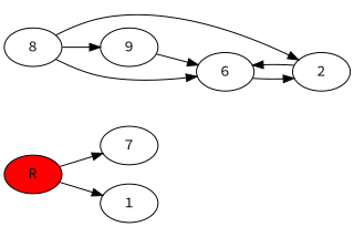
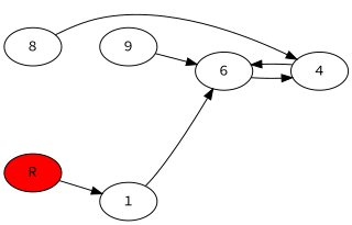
  digraph {
    fontname="Source Code Pro"
    rankdir=LR
    node [fontname="Source Code Pro"]
    edge [fontname="Source Code Pro"]
    1
    6
-   2
+   2 [label=4]
    8
    9
    R [fillcolor="#ff0000" style=filled]
-   7
-   8 -> 6
+   1 -> 6
    6 -> 2
    2 -> 6
    8 -> 2
-   8 -> 9
    9 -> 6
    R -> 1
-   R -> 7
  }
